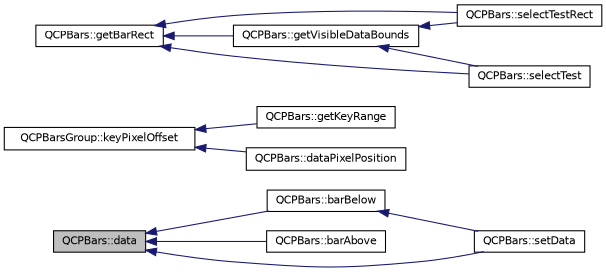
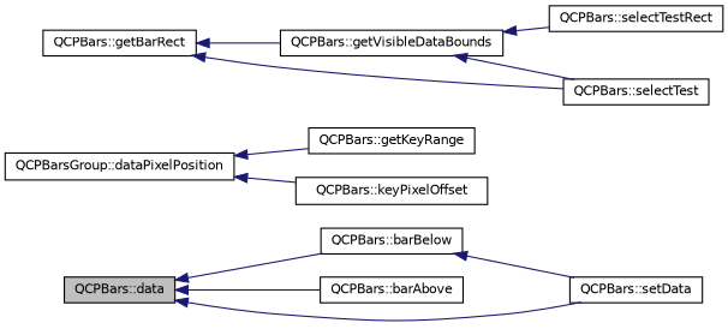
  digraph {
    rankdir=LR
    node [color=black fillcolor=white fontname=Helvetica fontsize=10 shape=record style=filled]
    edge [color=midnightblue dir=back fontname=Helvetica fontsize=10 labelfontname=Helvetica labelfontsize=10 style=solid]
    n1 [fillcolor=grey75 fontcolor=black height=0.2 label="QCPBars::data" width=0.4]
    n2 [height=0.2 label="QCPBars::barBelow" width=0.4]
    n3 [height=0.2 label="QCPBars::barAbove" width=0.4]
    n4 [height=0.2 label="QCPBars::setData" width=0.4]
-   n5 [height=0.2 label="QCPBarsGroup::keyPixelOffset" width=0.4]
+   n5 [height=0.2 label="QCPBarsGroup::dataPixelPosition" width=0.4]
    n6 [height=0.2 label="QCPBars::getKeyRange" width=0.4]
-   n7 [height=0.2 label="QCPBars::dataPixelPosition" width=0.4]
+   n7 [height=0.2 label="QCPBars::keyPixelOffset" width=0.4]
    n8 [height=0.2 label="QCPBars::getBarRect" width=0.4]
    n9 [height=0.2 label="QCPBars::selectTestRect" width=0.4]
    n10 [height=0.2 label="QCPBars::selectTest" width=0.4]
    n11 [height=0.2 label="QCPBars::getVisibleDataBounds" width=0.4]
    n1 -> n2
    n1 -> n3
    n1 -> n4
    n2 -> n4
    n5 -> n6
    n5 -> n7
-   n8 -> n9
    n8 -> n10
    n8 -> n11
    n11 -> n9
    n11 -> n10
  }
